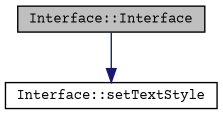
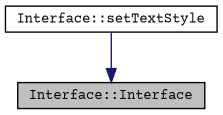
  digraph {
    rankdir=TB
    fontname="Courier Prime"
    node [color=black fontname="Courier Prime" fontsize=10 shape=record style=filled]
    n1 [fillcolor=grey75 fontcolor=black height=0.2 label="Interface::Interface" width=0.4]
    n2 [fillcolor=white height=0.2 label="Interface::setTextStyle" width=0.4]
-   n1 -> n2 [color=midnightblue fontname="Courier Prime" fontsize=10 labelfontname=Helvetica labelfontsize=10 style=solid]
+   n2 -> n1 [color=midnightblue fontname="Courier Prime" fontsize=10 labelfontname=Helvetica labelfontsize=10 style=solid]
  }
